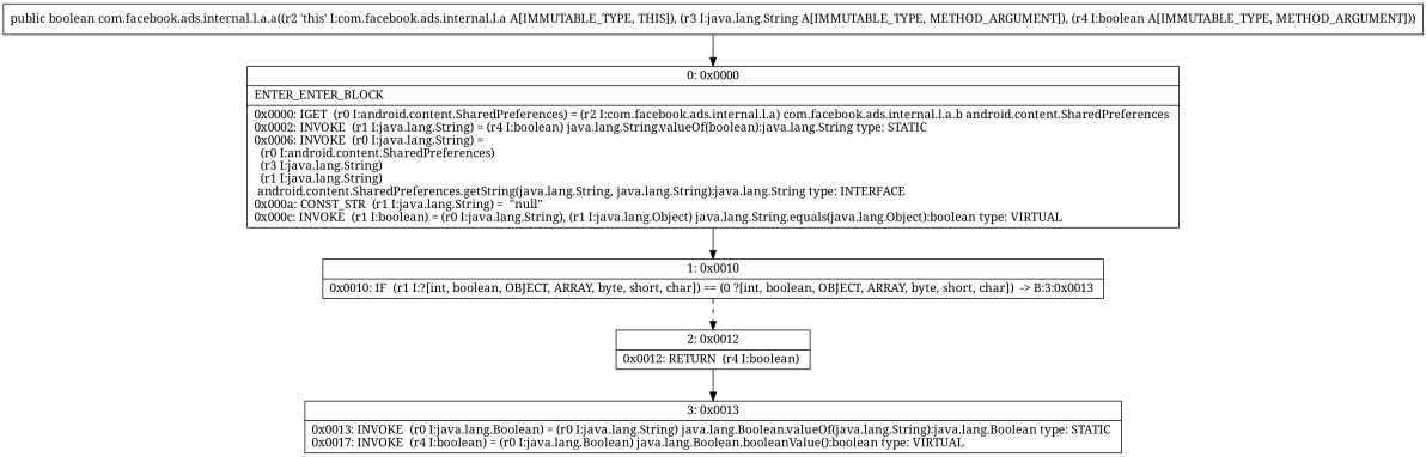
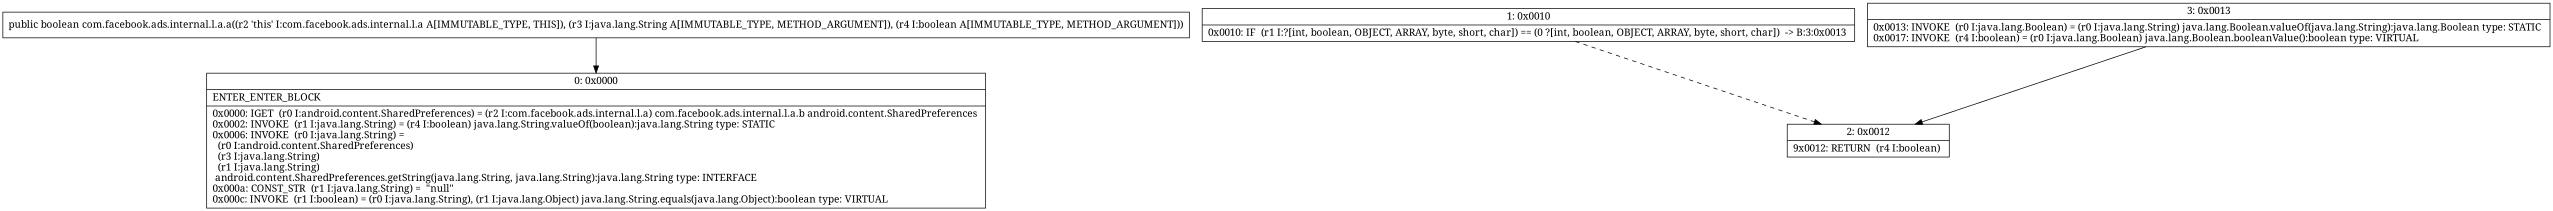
  digraph {
    fontname="Noto Serif"
    node [fontname="Noto Serif" shape=record]
    edge [fontname="Noto Serif"]
    n1 [label="{0\:\ 0x0000|ENTER_ENTER_BLOCK\l|0x0000: IGET  (r0 I:android.content.SharedPreferences) = (r2 I:com.facebook.ads.internal.l.a) com.facebook.ads.internal.l.a.b android.content.SharedPreferences \l0x0002: INVOKE  (r1 I:java.lang.String) = (r4 I:boolean) java.lang.String.valueOf(boolean):java.lang.String type: STATIC \l0x0006: INVOKE  (r0 I:java.lang.String) = \l  (r0 I:android.content.SharedPreferences)\l  (r3 I:java.lang.String)\l  (r1 I:java.lang.String)\l android.content.SharedPreferences.getString(java.lang.String, java.lang.String):java.lang.String type: INTERFACE \l0x000a: CONST_STR  (r1 I:java.lang.String) =  \"null\" \l0x000c: INVOKE  (r1 I:boolean) = (r0 I:java.lang.String), (r1 I:java.lang.Object) java.lang.String.equals(java.lang.Object):boolean type: VIRTUAL \l}"]
    n2 [label="{1\:\ 0x0010|0x0010: IF  (r1 I:?[int, boolean, OBJECT, ARRAY, byte, short, char]) == (0 ?[int, boolean, OBJECT, ARRAY, byte, short, char])  \-\> B:3:0x0013 \l}"]
-   n3 [label="{2\:\ 0x0012|0x0012: RETURN  (r4 I:boolean) \l}"]
+   n3 [label="{2\:\ 0x0012|9x0012: RETURN  (r4 I:boolean) \l}"]
    n4 [label="{3\:\ 0x0013|0x0013: INVOKE  (r0 I:java.lang.Boolean) = (r0 I:java.lang.String) java.lang.Boolean.valueOf(java.lang.String):java.lang.Boolean type: STATIC \l0x0017: INVOKE  (r4 I:boolean) = (r0 I:java.lang.Boolean) java.lang.Boolean.booleanValue():boolean type: VIRTUAL \l}"]
    n5 [label="{public boolean com.facebook.ads.internal.l.a.a((r2 'this' I:com.facebook.ads.internal.l.a A[IMMUTABLE_TYPE, THIS]), (r3 I:java.lang.String A[IMMUTABLE_TYPE, METHOD_ARGUMENT]), (r4 I:boolean A[IMMUTABLE_TYPE, METHOD_ARGUMENT])) }"]
-   n1 -> n2
    n2 -> n3 [style=dashed]
-   n3 -> n4
+   n4 -> n3
    n5 -> n1
  }
